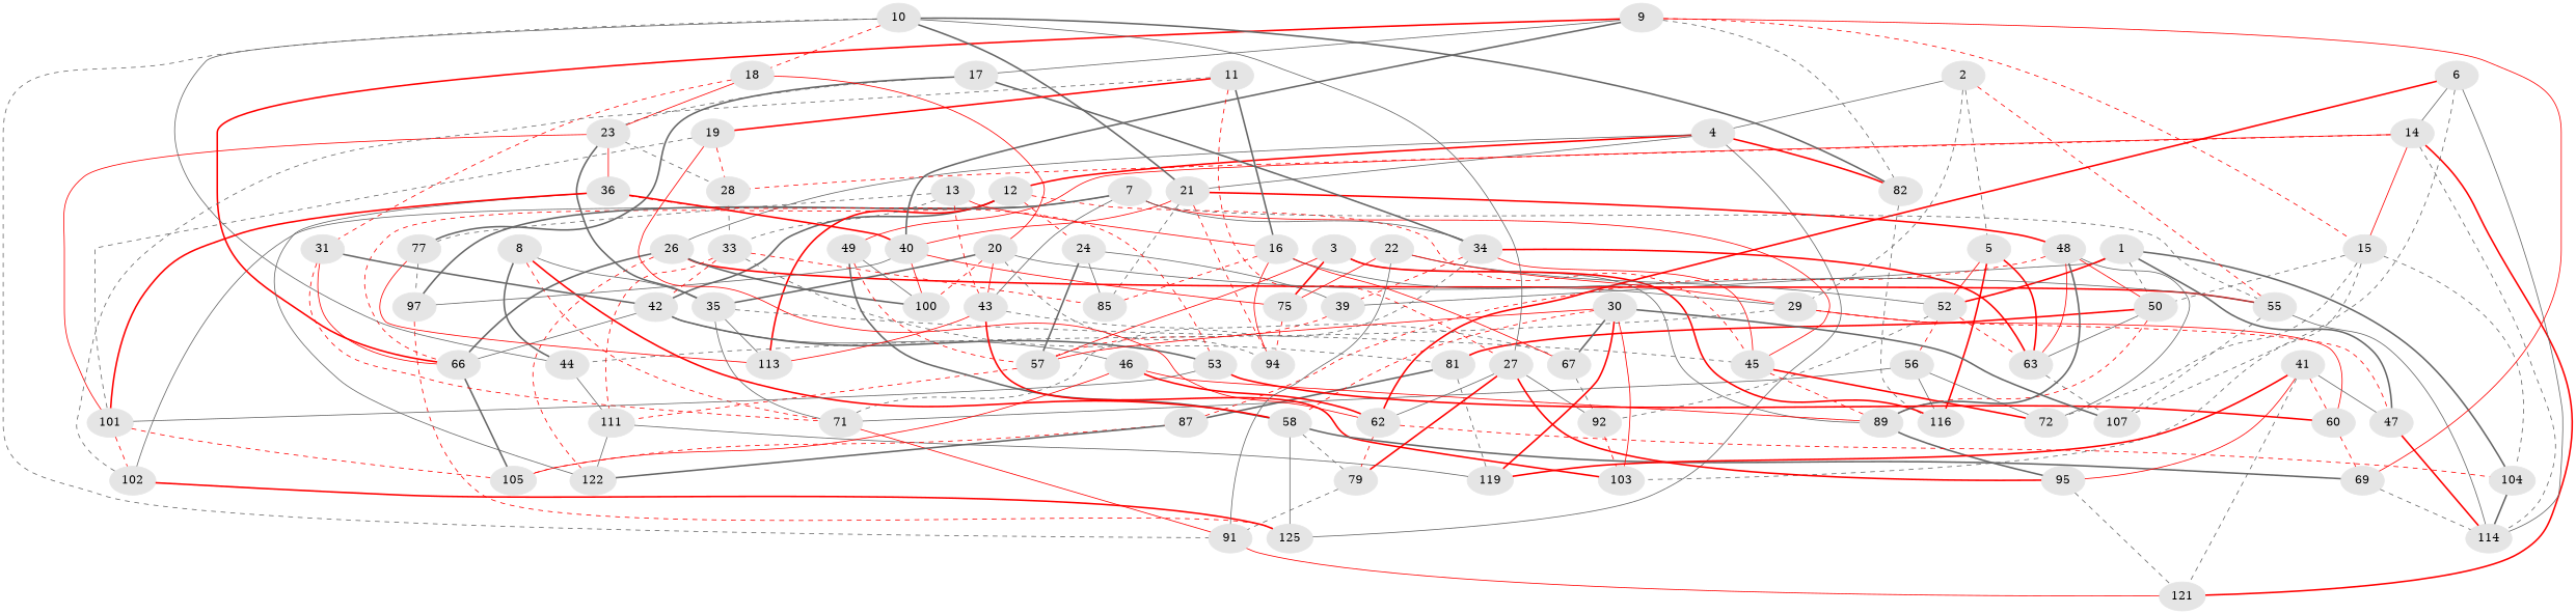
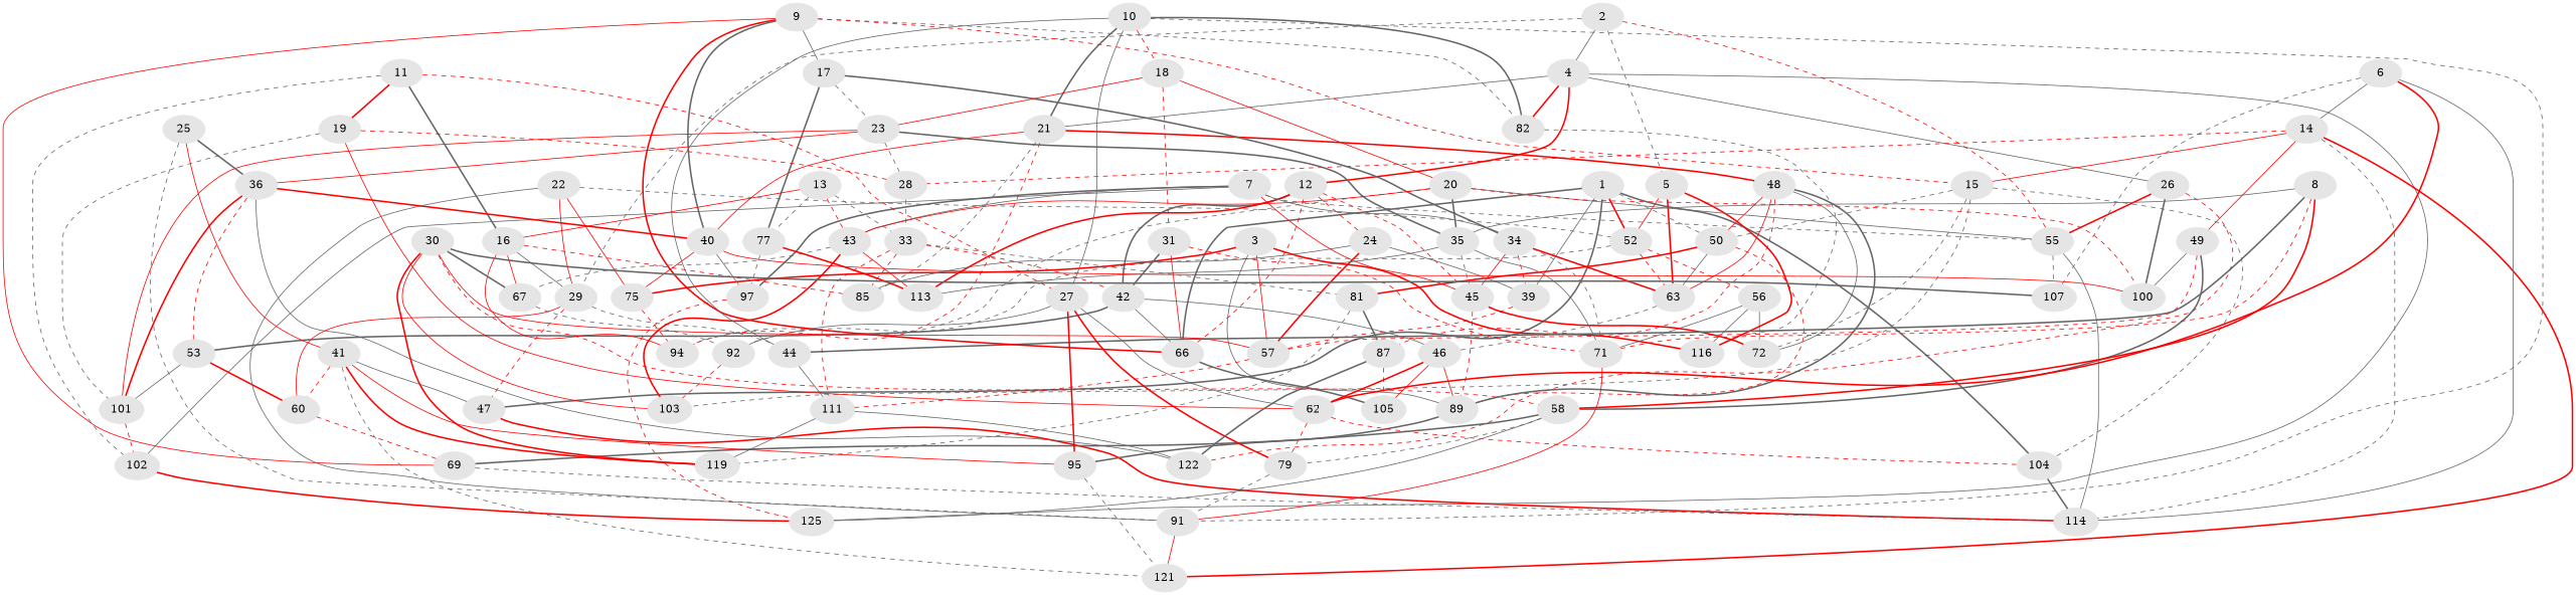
  graph {
    node [color=gray90 style=filled]
    edge [color=gray40 style=dashed]
    1 [super="+80"]
    39
    47
    50 [super="+106"]
    52 [super="+83"]
    66 [super="+124"]
    104
    57 [super="+96"]
    114 [super="+126"]
    89 [super="+108"]
    63 [super="+68"]
    81
    92
    56
    105
    4 [super="+38"]
    12 [super="+51"]
    21 [super="+79"]
    26
    82
    125
    2
    5
    29 [super="+76"]
    55 [super="+110"]
    116
    44
    60
    107
    111 [super="+127"]
    3
    75
    94
    95
    45 [super="+78"]
    24
    42 [super="+61"]
    113
    40 [super="+59"]
    85
    48 [super="+73"]
    100
    122
    14 [super="+32"]
    15 [super="+90"]
    28
    49
    121
    6
    62 [super="+93"]
    n51 [label=79]
    7 [super="+115"]
    34 [super="+118"]
    43 [super="+74"]
    97
    102
    71 [super="+84"]
    103
    67
    72
    35 [super="+88"]
    8
    58 [super="+98"]
    69
    91 [super="+128"]
    9 [super="+54"]
    17
    77
    23 [super="+109"]
    10 [super="+99"]
    18
    27 [super="+123"]
    20 [super="+86"]
    31
    16 [super="+120"]
    11
    19
    101 [super="+117"]
    53
    46
    13
    33 [super="+64"]
    36 [super="+37"]
    87
    22
+   25
    41 [super="+65"]
    119
    30 [super="+112"]
    1 -- 39 [style=solid]
    1 -- 47 [style=bold]
    1 -- 50
    1 -- 52 [color=red style=bold]
-   26 -- 66 [style=bold]
+   1 -- 66 [style=bold]
    1 -- 104 [style=bold]
    39 -- 57 [color=red]
    47 -- 114 [color=red style=bold]
    50 -- 89 [color=red]
    50 -- 63 [style=solid]
    50 -- 81 [color=red style=bold]
    52 -- 63 [color=red]
    52 -- 92
    52 -- 56 [color=red]
    66 -- 105 [style=bold]
    104 -- 114 [style=bold]
    57 -- 111 [color=red]
    89 -- 95 [style=bold]
-   63 -- 107
+   63 -- 46
    81 -- 87 [style=bold]
    81 -- 119
    92 -- 103 [color=red]
    56 -- 116 [style=solid]
    56 -- 71 [style=solid]
    56 -- 72 [style=solid]
    4 -- 12 [color=red style=bold]
    4 -- 21 [style=solid]
    4 -- 26 [style=solid]
    4 -- 82 [color=red style=bold]
    4 -- 125 [style=solid]
    12 -- 66 [color=red]
    12 -- 45 [color=red]
    12 -- 24 [color=red]
    12 -- 42 [style=bold]
    12 -- 113 [color=red style=bold]
    21 -- 94 [color=red]
    21 -- 40 [color=red style=solid]
    21 -- 85
    21 -- 48 [color=red style=bold]
    26 -- 55 [color=red style=bold]
    26 -- 100 [style=bold]
    26 -- 122 [color=red]
    82 -- 116
    2 -- 4 [style=solid]
    2 -- 5
    2 -- 29
    2 -- 55 [color=red]
    5 -- 52 [color=red style=solid]
    5 -- 63 [color=red style=bold]
    5 -- 116 [color=red style=bold]
    29 -- 47 [color=red]
    29 -- 44
    29 -- 60 [color=red style=solid]
    55 -- 114 [style=solid]
    55 -- 107
    44 -- 111 [style=solid]
    60 -- 69 [color=red]
    111 -- 122 [style=solid]
    111 -- 119 [style=solid]
    3 -- 57 [color=red style=solid]
    3 -- 89 [style=solid]
    3 -- 116 [color=red style=bold]
    3 -- 75 [color=red style=bold]
    75 -- 94 [color=red]
    95 -- 121
    45 -- 89 [color=red]
    45 -- 72 [color=red style=bold]
    24 -- 39 [style=solid]
-   24 -- 57 [style=bold]
+   24 -- 57 [color=red style=bold]
    24 -- 85 [style=solid]
    42 -- 66 [style=solid]
    42 -- 53 [style=bold]
    42 -- 46 [style=solid]
    40 -- 75 [color=red style=solid]
    40 -- 100 [color=red style=solid]
    40 -- 97 [style=solid]
    48 -- 50 [color=red style=solid]
    48 -- 89 [style=bold]
    48 -- 63 [color=red style=solid]
    48 -- 72 [style=solid]
    48 -- 87 [color=red]
    14 -- 114
    14 -- 15 [color=red style=solid]
    14 -- 28 [color=red]
    14 -- 49 [color=red style=solid]
    14 -- 121 [color=red style=bold]
    15 -- 50
    15 -- 104
    15 -- 103
    15 -- 72
    28 -- 33
    49 -- 57 [color=red]
    49 -- 100 [style=solid]
    49 -- 58 [style=bold]
    6 -- 114 [style=solid]
    6 -- 107
    6 -- 14 [style=solid]
    6 -- 62 [color=red style=bold]
    62 -- 104 [color=red]
    62 -- n51 [color=red]
    n51 -- 91
    7 -- 55
    7 -- 45 [color=red style=solid]
    7 -- 34 [style=solid]
    7 -- 43 [style=solid]
    7 -- 97 [style=bold]
    7 -- 102 [style=solid]
    34 -- 39 [color=red]
    34 -- 63 [color=red style=bold]
    34 -- 45 [color=red style=solid]
    34 -- 71
    43 -- 113 [color=red style=solid]
    43 -- 103 [color=red style=bold]
    43 -- 67
    97 -- 125 [color=red]
    102 -- 125 [color=red style=bold]
    71 -- 91 [color=red style=solid]
    67 -- 92
    35 -- 45
    35 -- 113 [style=solid]
    35 -- 71 [style=solid]
    8 -- 44 [style=bold]
    8 -- 71 [color=red]
    8 -- 35 [style=solid]
    8 -- 58 [color=red style=bold]
    58 -- 125 [style=solid]
    58 -- n51
    58 -- 69 [style=bold]
    69 -- 114
    91 -- 121 [color=red style=solid]
    9 -- 66 [color=red style=bold]
    9 -- 82
    9 -- 40 [style=bold]
    9 -- 15 [color=red]
    9 -- 69 [color=red style=solid]
    9 -- 17 [style=solid]
    17 -- 34 [style=bold]
    17 -- 77 [style=bold]
    17 -- 23
-   77 -- 113 [color=red style=solid]
+   77 -- 113 [color=red style=bold]
    77 -- 97
    23 -- 28
    23 -- 35 [style=bold]
    23 -- 101 [color=red style=solid]
    23 -- 36 [color=red style=solid]
    10 -- 21 [style=bold]
    10 -- 82 [style=bold]
    10 -- 44 [style=solid]
    10 -- 91
    10 -- 18 [color=red]
    10 -- 27 [style=solid]
    18 -- 23 [color=red style=solid]
    18 -- 20 [color=red style=solid]
    18 -- 31 [color=red]
    27 -- 92 [style=solid]
    27 -- 95 [color=red style=bold]
    27 -- 62 [style=solid]
    27 -- n51 [color=red style=bold]
    20 -- 55 [style=solid]
    20 -- 94
    20 -- 100 [color=red]
    20 -- 43 [color=red style=solid]
    20 -- 35 [style=bold]
    31 -- 66 [color=red style=solid]
    31 -- 42 [style=bold]
    31 -- 71 [color=red]
    16 -- 29 [style=solid]
    16 -- 94 [color=red style=solid]
    16 -- 85 [color=red]
    16 -- 67 [color=red style=solid]
    11 -- 102
    11 -- 27 [color=red]
    11 -- 16 [style=bold]
    11 -- 19 [color=red style=bold]
    19 -- 28 [color=red]
    19 -- 62 [color=red style=solid]
    19 -- 101
-   101 -- 105 [color=red]
    101 -- 102 [color=red]
    53 -- 60 [color=red style=bold]
    53 -- 101 [style=solid]
    46 -- 89 [color=red style=solid]
    46 -- 105 [color=red style=solid]
    46 -- 62 [color=red style=bold]
    13 -- 43 [color=red]
    13 -- 77
    13 -- 16 [color=red style=solid]
    13 -- 33
    33 -- 81
    33 -- 111 [color=red]
    33 -- 42 [color=red]
    33 -- 85 [color=red]
    36 -- 40 [color=red style=bold]
    36 -- 122 [style=solid]
    36 -- 101 [color=red style=bold]
    36 -- 53 [color=red]
    87 -- 105 [color=red]
    87 -- 122 [style=bold]
-   22 -- 52 [style=solid]
+   22 -- 52
    22 -- 29 [color=red style=solid]
    22 -- 75 [color=red style=solid]
    22 -- 91 [style=solid]
+   25 -- 91
+   25 -- 36 [style=bold]
+   25 -- 41 [color=red style=solid]
    41 -- 47 [style=solid]
    41 -- 60 [color=red]
    41 -- 95 [color=red style=solid]
    41 -- 121
    41 -- 119 [color=red style=bold]
    30 -- 57 [color=red style=solid]
    30 -- 107 [style=bold]
    30 -- 103 [color=red style=solid]
    30 -- 67 [style=bold]
    30 -- 58 [color=red]
    30 -- 119 [color=red style=bold]
  }
